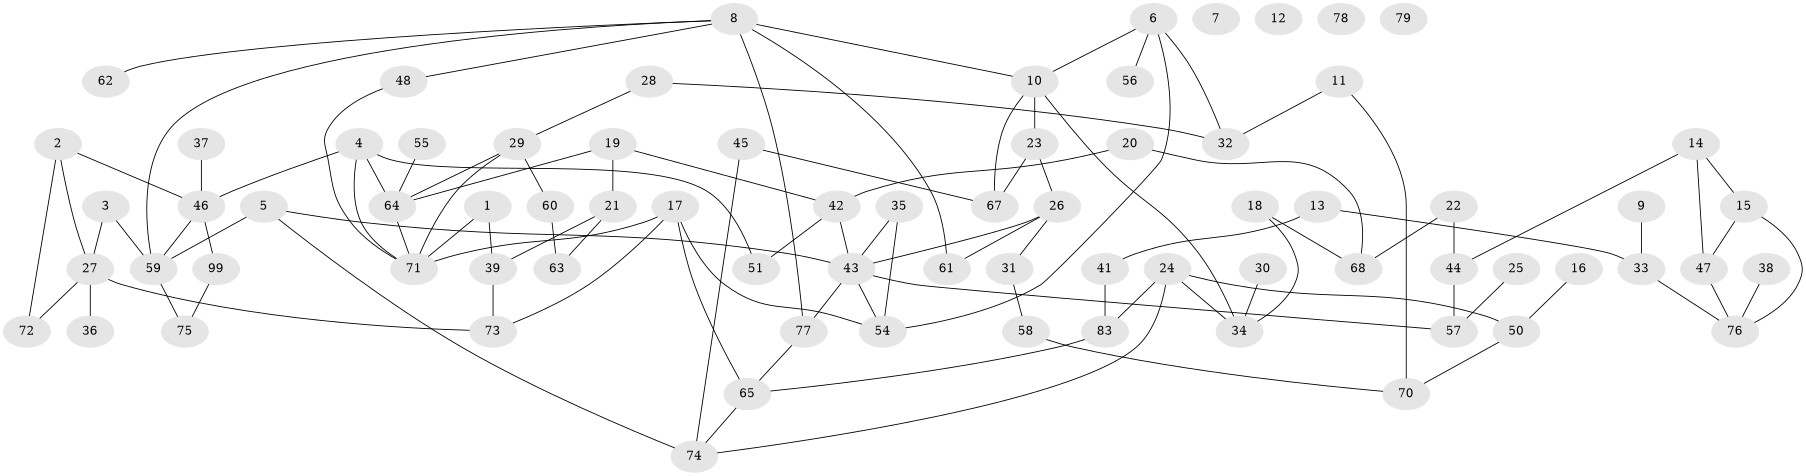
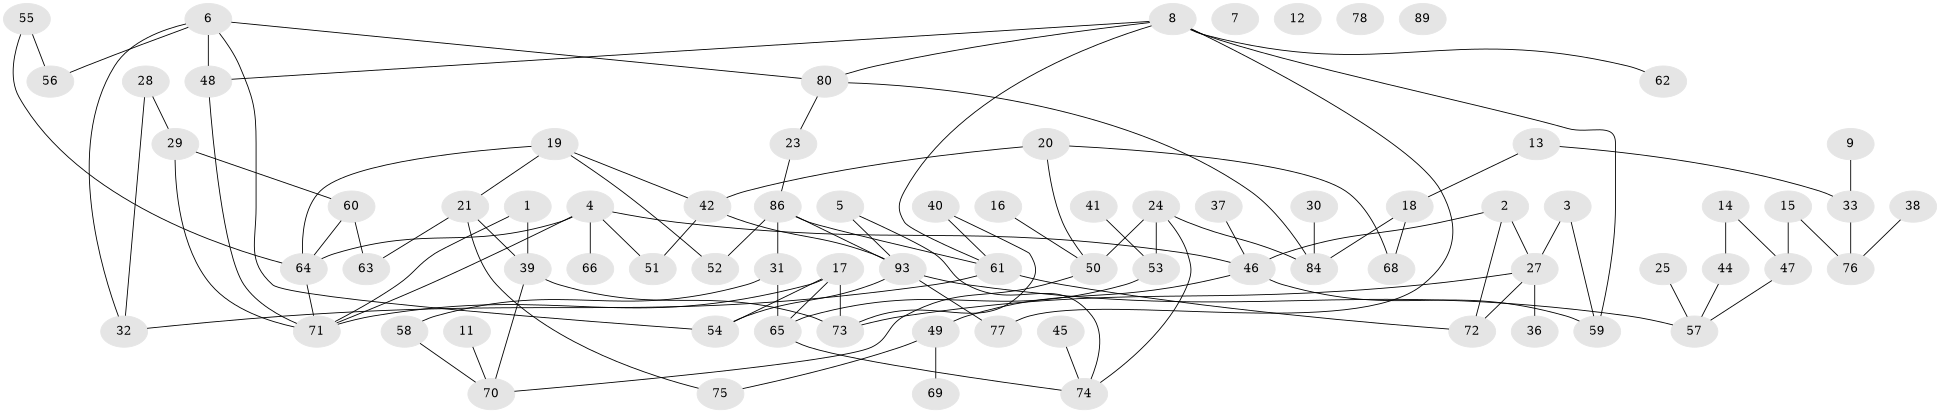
  graph {
    node [color=gray90 style=filled]
    1
    39
    71
    70
    73
    2
    27
    46
    72
    36
    59
-   49 [label=99]
+   49
    3
    75
    4
    51
    64
+   66
    5
-   43
+   43 [label=93]
    74
    54
    77
    57
    6
-   10
+   10 [label=80]
    32
    48
    56
    23
-   34
-   67
+   34 [label=84]
    7
    8
    61
    62
    9
    33
    76
-   26
+   26 [label=86]
    11
    12
    13
    41
-   53 [label=83]
+   53
    14
    15
    44
    47
    16
    50
    17
    65
    18
    68
    19
    21
    42
+   52
    63
    20
-   22
    31
    24
    25
    58
    28
    29
    60
    30
-   35
    37
    38
+   40
    45
+   69
    55
    78
-   79
+   79 [label=89]
    1 -- 39
    1 -- 71
+   39 -- 70
    39 -- 73
    2 -- 27
    2 -- 46
    2 -- 72
    27 -- 73
    27 -- 72
    27 -- 36
    46 -- 59
    46 -- 49
-   59 -- 75
+   21 -- 75
    49 -- 75
+   49 -- 69
    3 -- 27
    3 -- 59
    4 -- 71
    4 -- 46
    4 -- 51
    4 -- 64
+   4 -- 66
    64 -- 71
-   5 -- 59
    5 -- 43
    5 -- 74
    43 -- 54
    43 -- 77
    43 -- 57
    6 -- 54
    6 -- 10
    6 -- 32
+   6 -- 48
    6 -- 56
    10 -- 23
    10 -- 34
-   10 -- 67
    48 -- 71
-   23 -- 67
    23 -- 26
    8 -- 59
    8 -- 77
    8 -- 10
    8 -- 48
    8 -- 61
    8 -- 62
+   61 -- 72
    9 -- 33
    33 -- 76
    26 -- 43
    26 -- 61
+   26 -- 52
    26 -- 31
    11 -- 70
-   11 -- 32
+   61 -- 32
    13 -- 33
-   13 -- 41
+   13 -- 18
    41 -- 53
    53 -- 65
-   14 -- 15
    14 -- 44
    14 -- 47
    15 -- 76
    15 -- 47
    44 -- 57
-   47 -- 76
+   47 -- 57
    16 -- 50
    50 -- 70
    17 -- 71
    17 -- 73
    17 -- 54
    17 -- 65
    65 -- 74
    18 -- 34
    18 -- 68
    19 -- 64
    19 -- 21
    19 -- 42
+   19 -- 52
    21 -- 39
    21 -- 63
    42 -- 51
    42 -- 43
+   20 -- 50
    20 -- 68
    20 -- 42
-   22 -- 44
-   22 -- 68
-   77 -- 65
+   31 -- 65
    31 -- 58
    24 -- 74
    24 -- 34
    24 -- 53
    24 -- 50
    25 -- 57
    58 -- 70
    28 -- 32
    28 -- 29
    29 -- 71
    29 -- 60
-   29 -- 64
+   60 -- 64
    60 -- 63
    30 -- 34
-   35 -- 43
-   35 -- 54
    37 -- 46
    38 -- 76
+   40 -- 73
+   40 -- 61
    45 -- 74
-   45 -- 67
    55 -- 64
+   55 -- 56
  }
